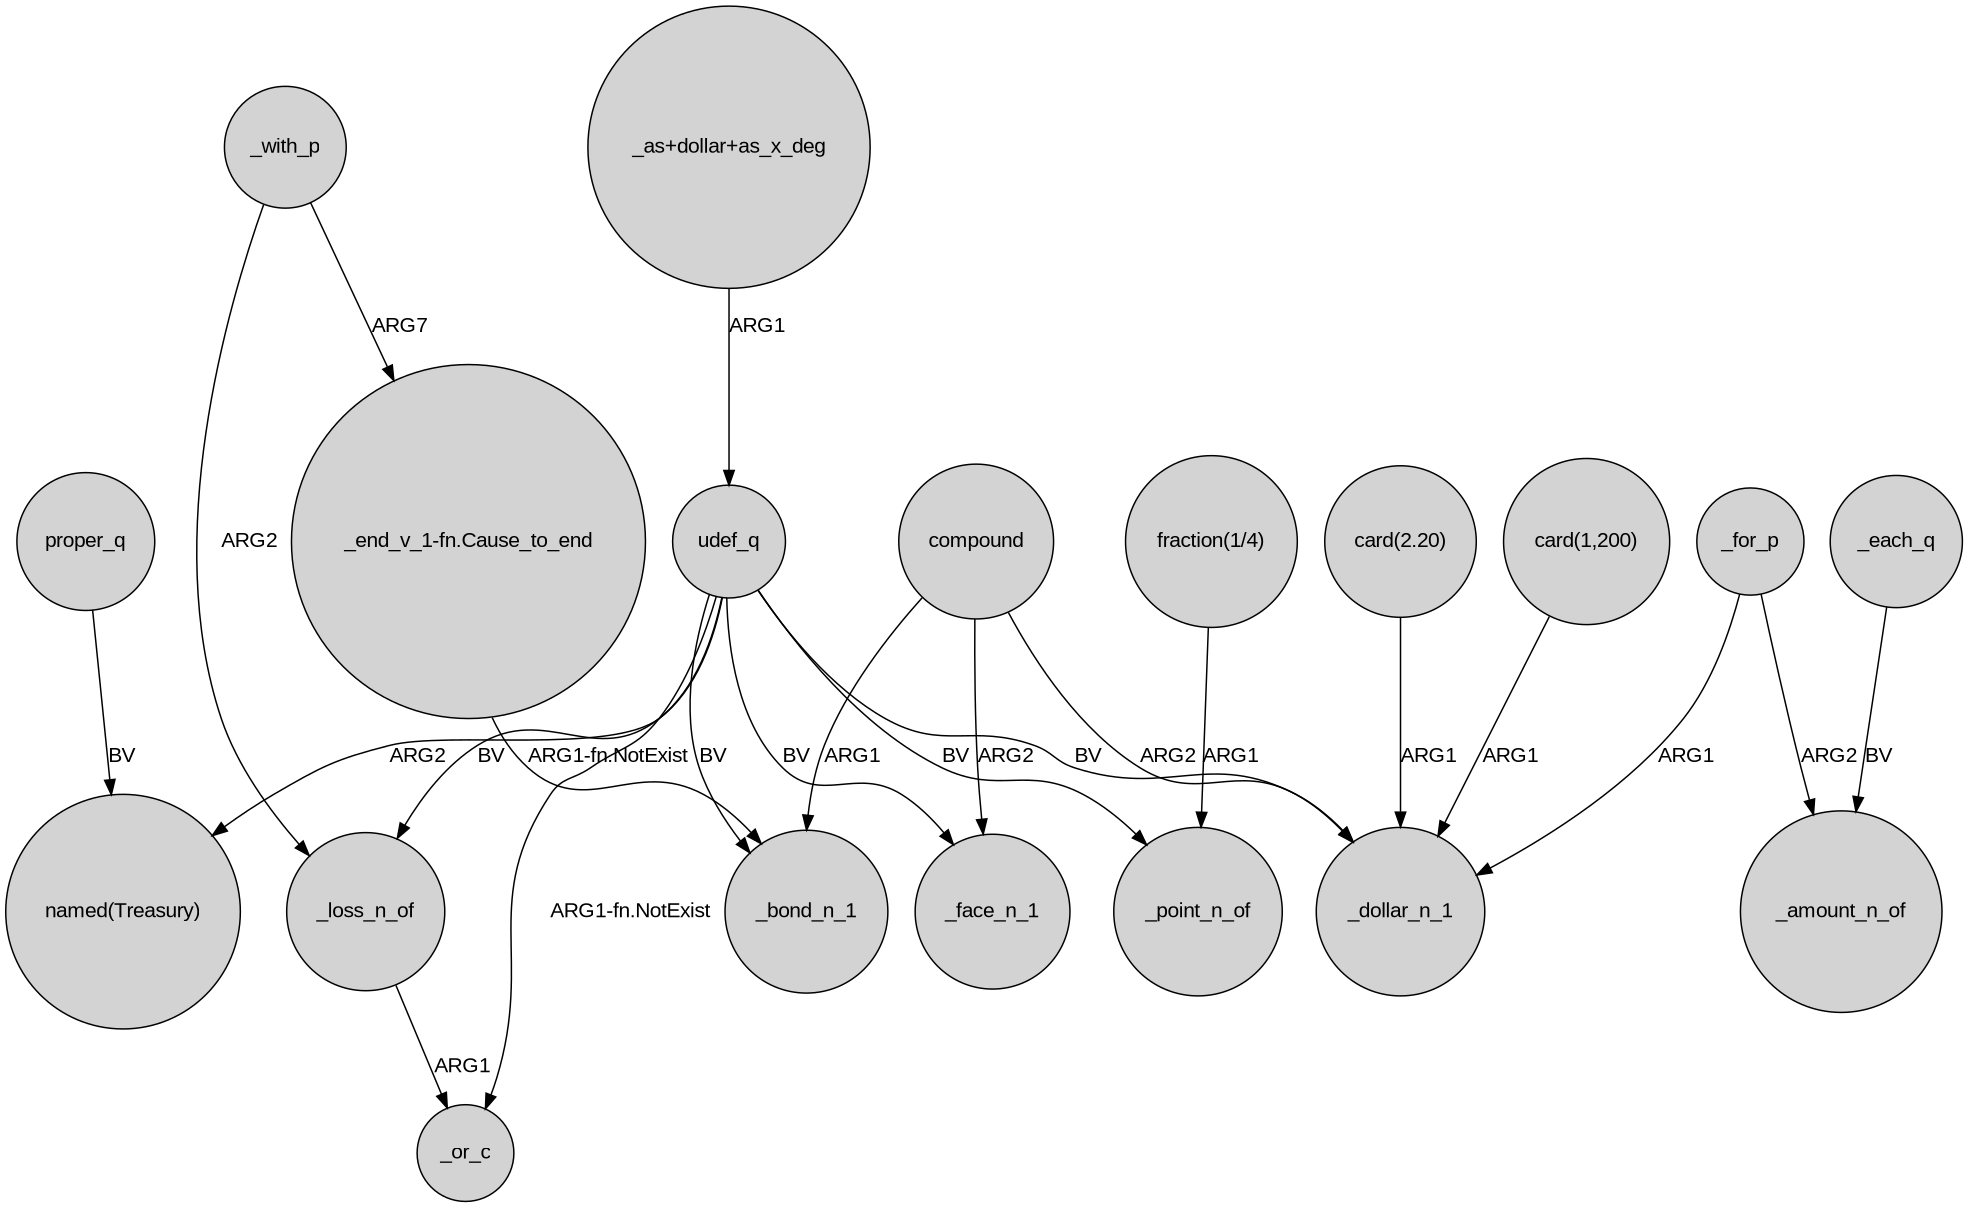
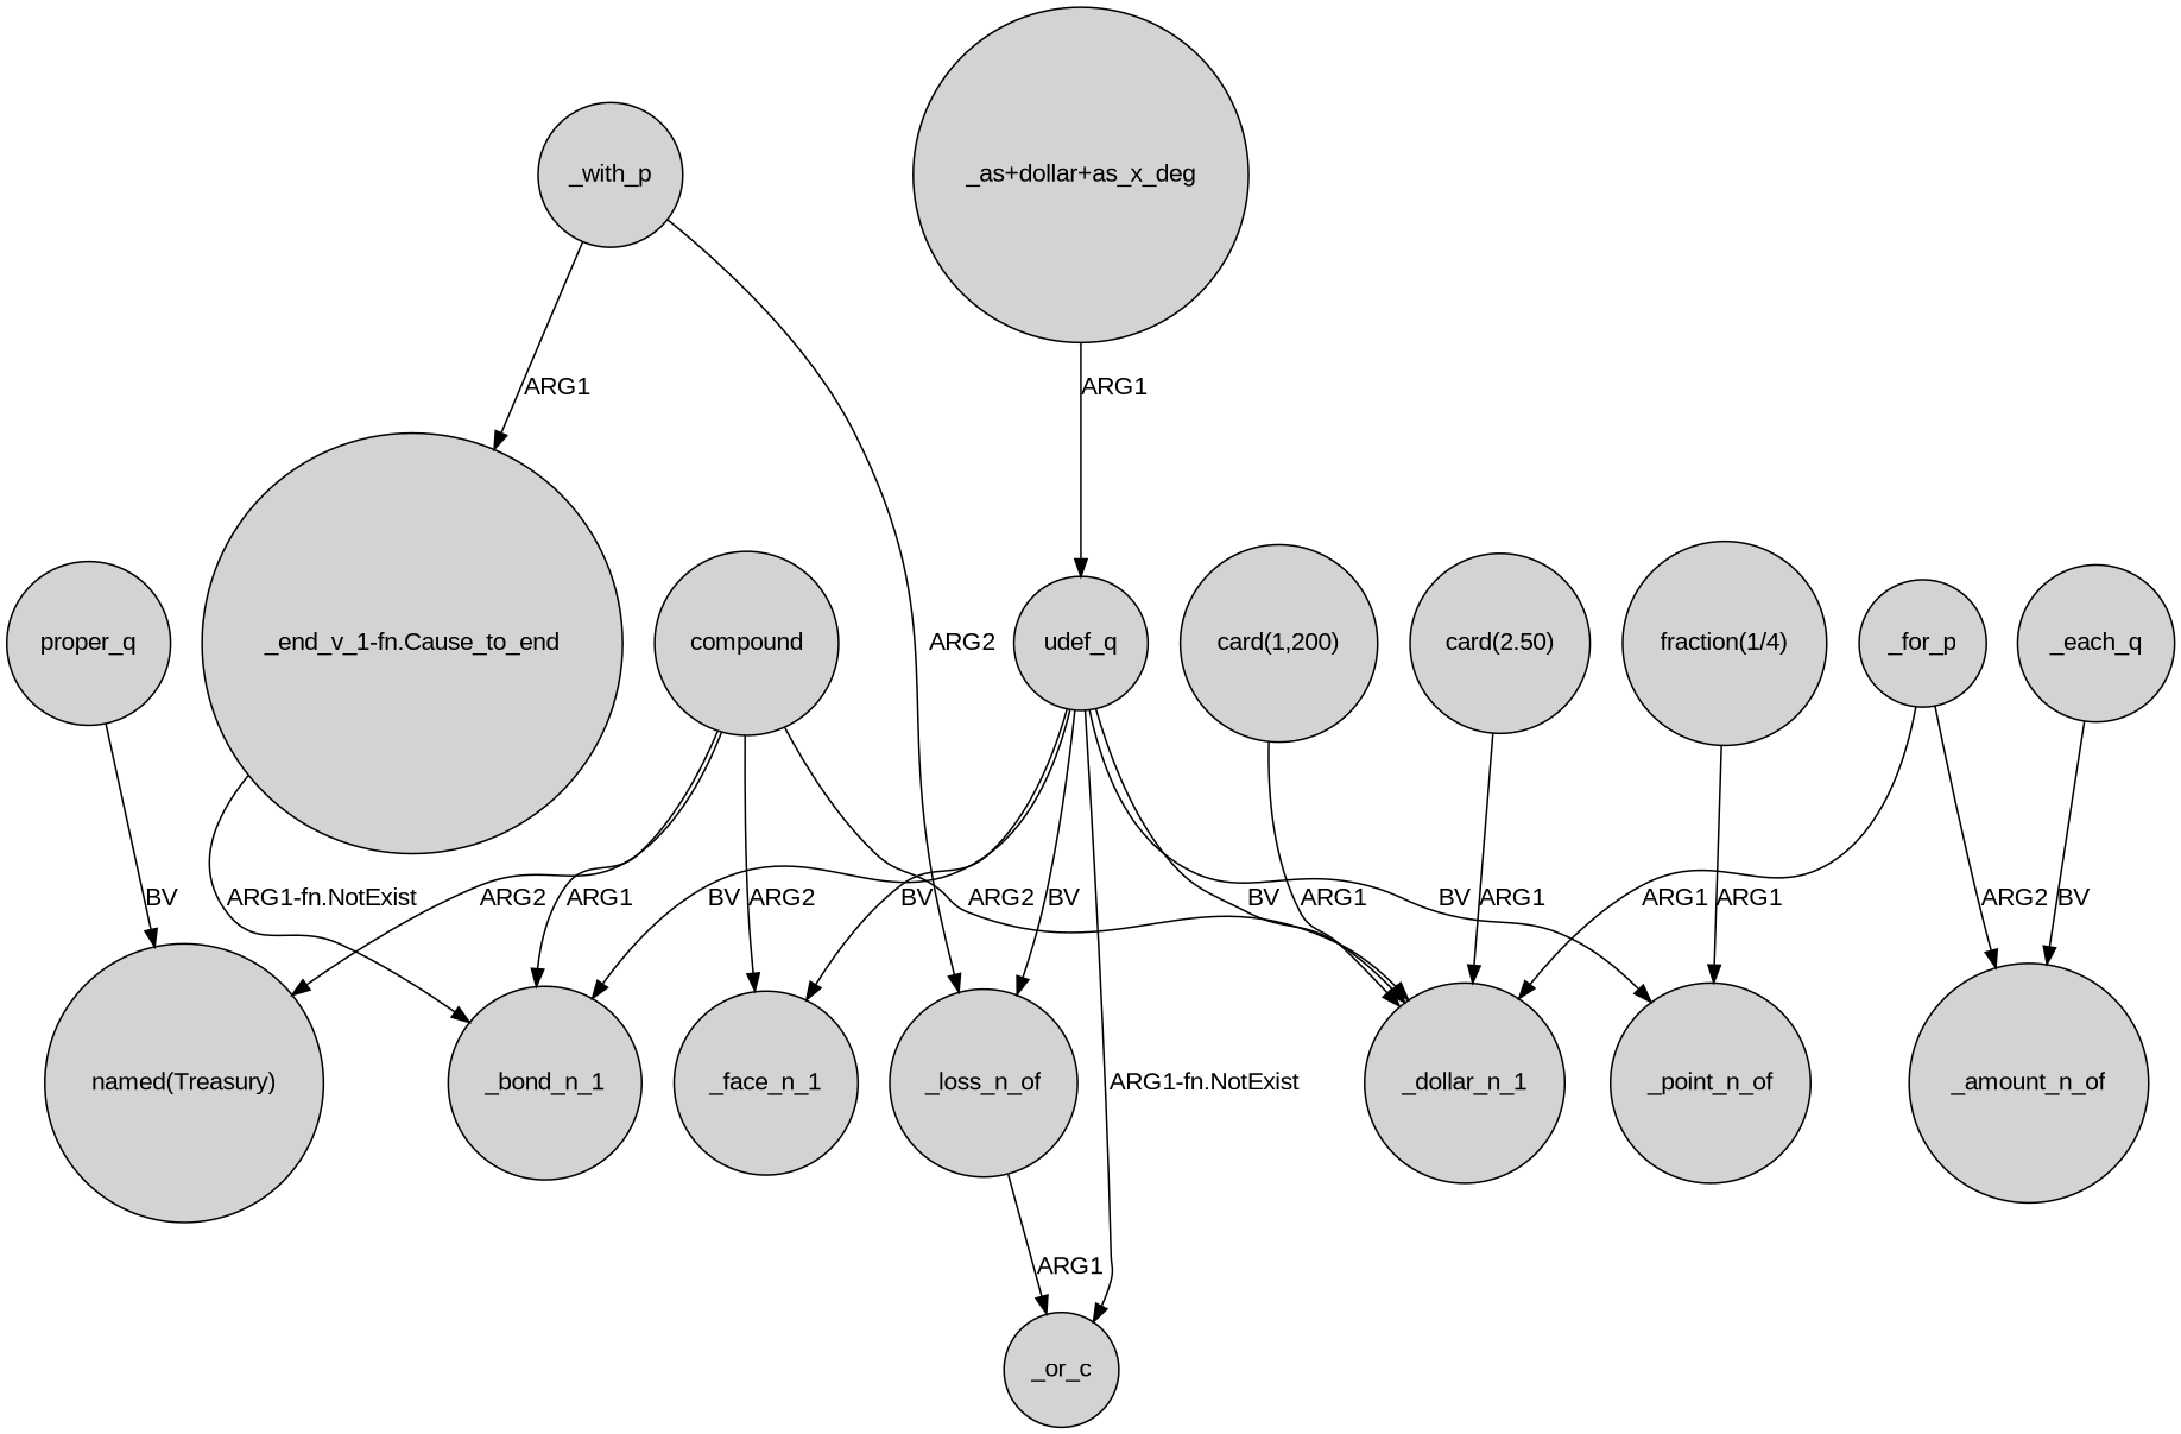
  digraph {
    fontname="Liberation Sans"
    node [fontname="Liberation Sans" shape=circle style=filled]
    edge [fontname="Liberation Sans"]
    compound
    "named(Treasury)"
    _face_n_1
    _bond_n_1
    _dollar_n_1
    _with_p
    _loss_n_of
    "_end_v_1-fn.Cause_to_end"
    _or_c
    udef_q
    _point_n_of
    _each_q
    _amount_n_of
    n14 [label="card(1,200)"]
    n15 [label="_as+dollar+as_x_deg"]
    _for_p
    "fraction(1/4)"
    proper_q
-   "card(2.50)" [label="card(2.20)"]
-   udef_q -> "named(Treasury)" [label=ARG2]
+   "card(2.50)"
+   compound -> "named(Treasury)" [label=ARG2]
    compound -> _face_n_1 [label=ARG2]
    compound -> _bond_n_1 [label=ARG1]
    compound -> _dollar_n_1 [label=ARG2]
    _with_p -> _loss_n_of [label=ARG2]
-   _with_p -> "_end_v_1-fn.Cause_to_end" [label=ARG7]
+   _with_p -> "_end_v_1-fn.Cause_to_end" [label=ARG1]
    _loss_n_of -> _or_c [label=ARG1]
    "_end_v_1-fn.Cause_to_end" -> _bond_n_1 [label="ARG1-fn.NotExist"]
    udef_q -> _face_n_1 [label=BV]
    udef_q -> _bond_n_1 [label=BV]
    udef_q -> _dollar_n_1 [label=BV]
    udef_q -> _loss_n_of [label=BV]
    udef_q -> _or_c [label="ARG1-fn.NotExist"]
    udef_q -> _point_n_of [label=BV]
    _each_q -> _amount_n_of [label=BV]
    n14 -> _dollar_n_1 [label=ARG1]
    n15 -> udef_q [label=ARG1]
    _for_p -> _dollar_n_1 [label=ARG1]
    _for_p -> _amount_n_of [label=ARG2]
    "fraction(1/4)" -> _point_n_of [label=ARG1]
    proper_q -> "named(Treasury)" [label=BV]
    "card(2.50)" -> _dollar_n_1 [label=ARG1]
  }
